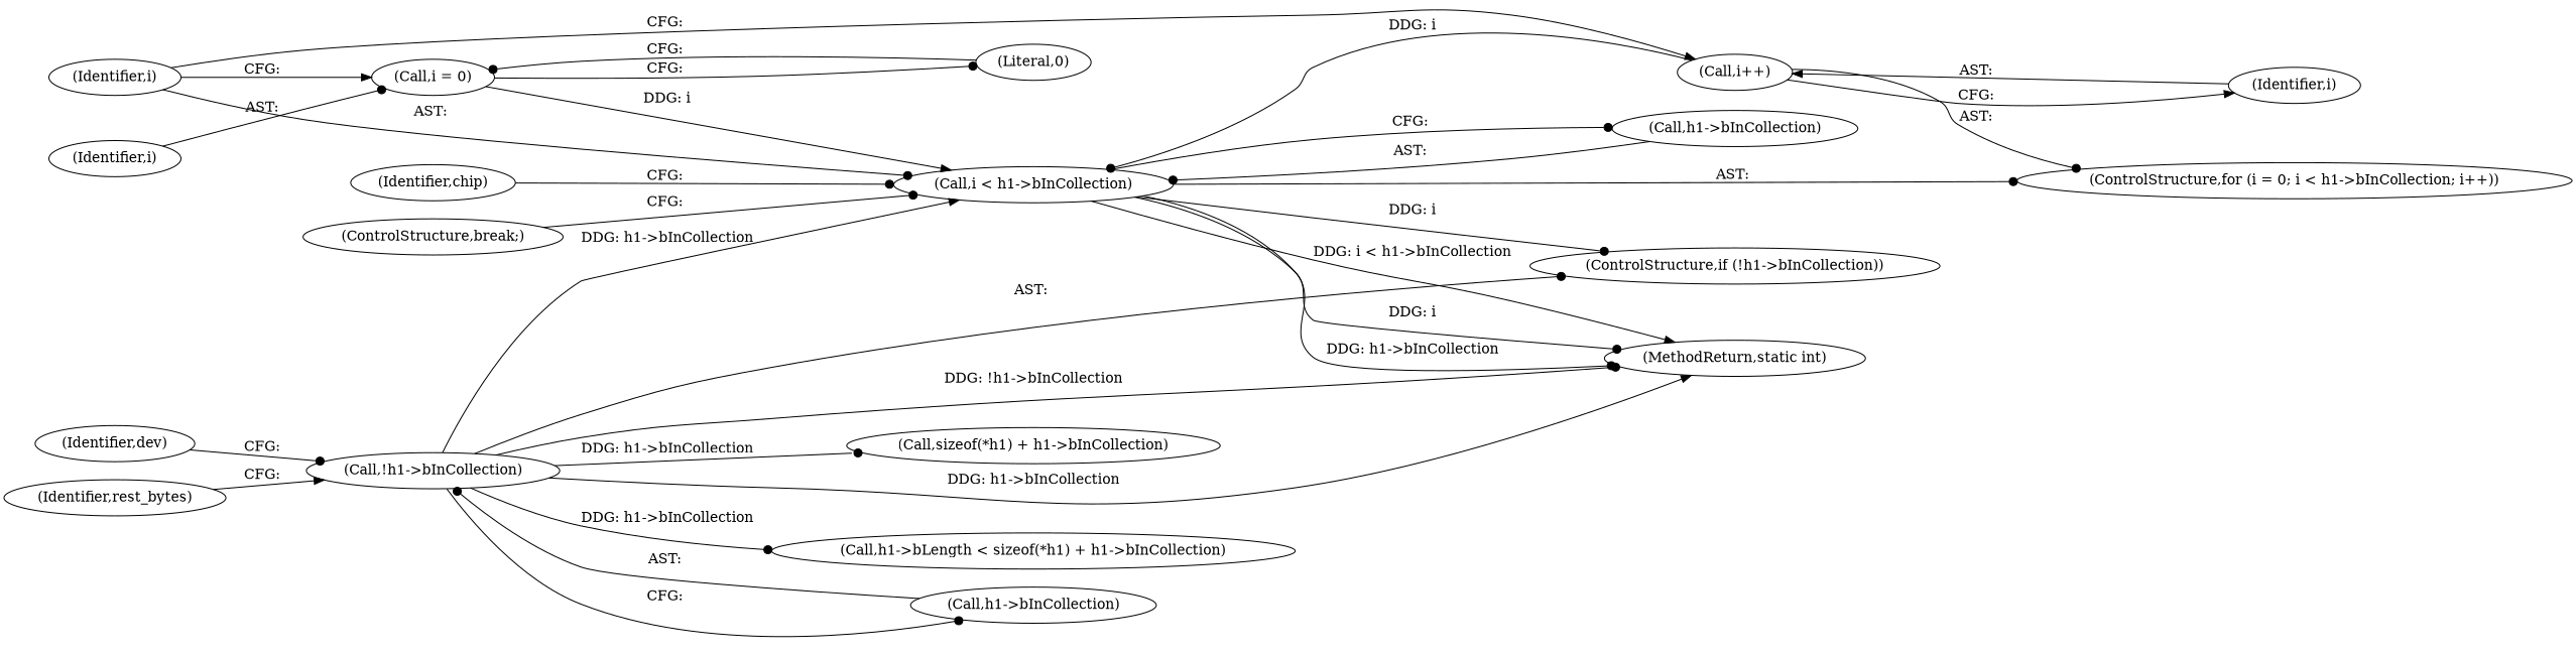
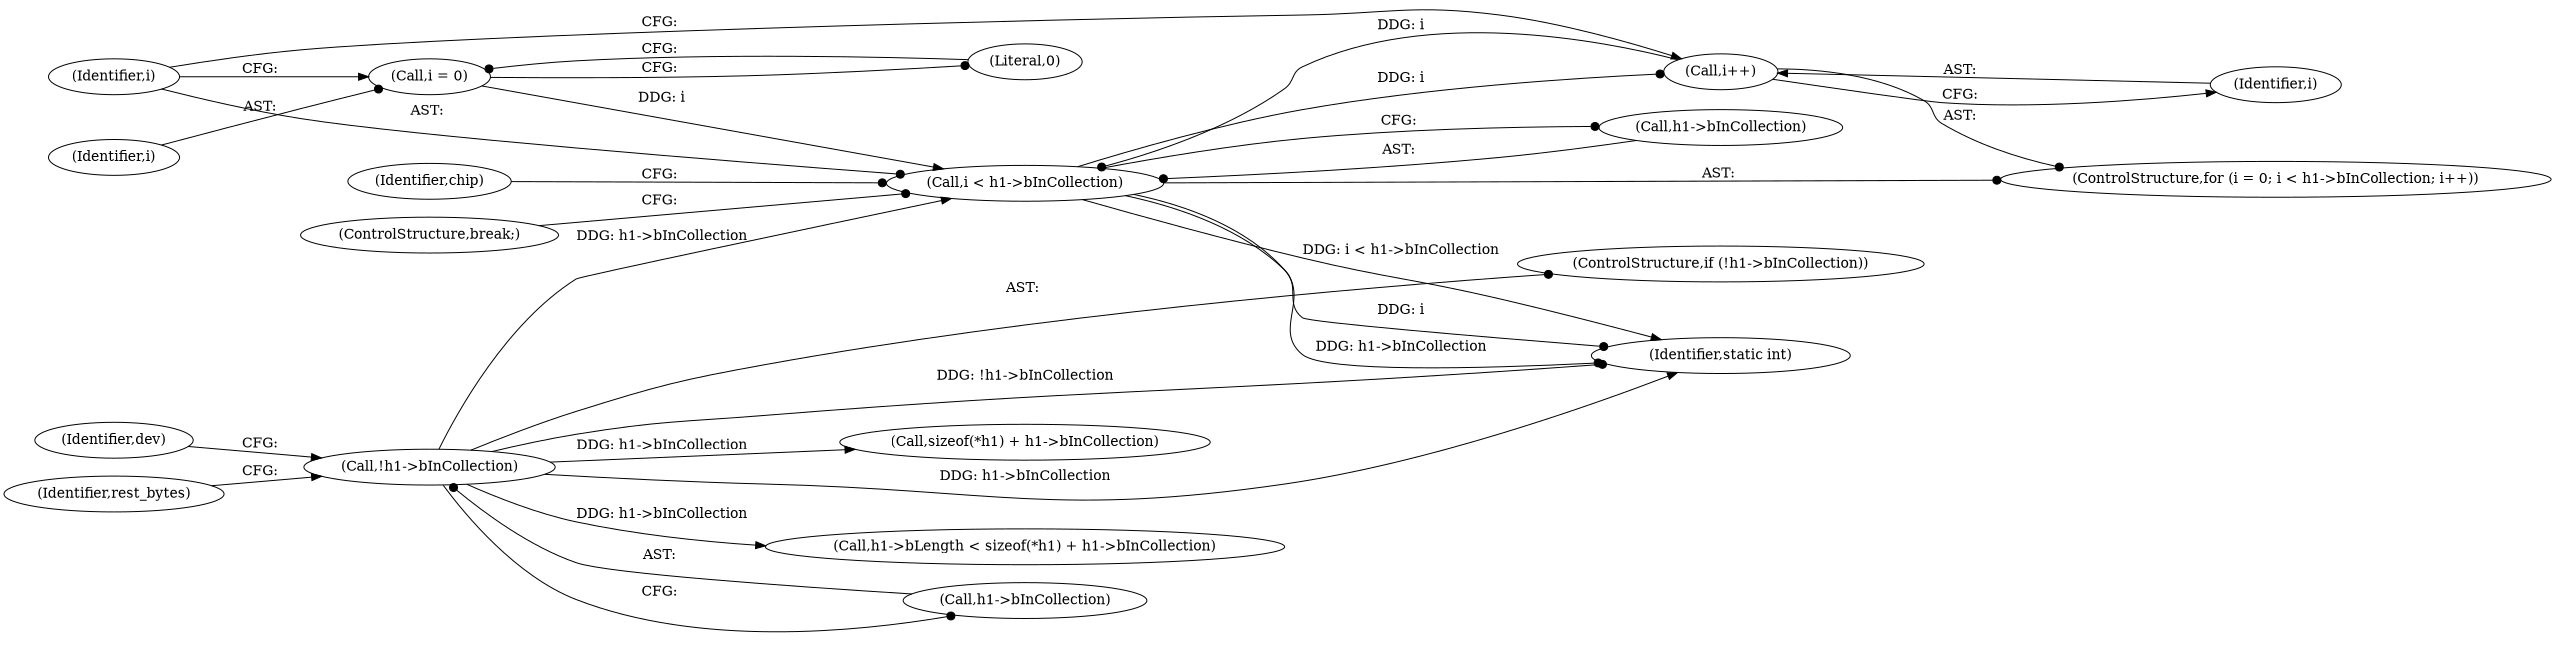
  digraph {
    rankdir=LR
    edge [arrowhead=dot]
    n1 [label="(Call,i < h1->bInCollection)"]
    n2 [label="(Call,i++)"]
    n3 [label="(ControlStructure,for (i = 0; i < h1->bInCollection; i++))"]
    n4 [label="(Call,h1->bInCollection)"]
-   n5 [label="(MethodReturn,static int)"]
+   n5 [label="(Identifier,static int)"]
    n6 [label="(Identifier,i)"]
    n7 [label="(Call,i = 0)"]
    n8 [label="(Literal,0)"]
    n9 [label="(Call,!h1->bInCollection)"]
    n10 [label="(Call,sizeof(*h1) + h1->bInCollection)"]
    n11 [label="(ControlStructure,if (!h1->bInCollection))"]
    n12 [label="(Call,h1->bLength < sizeof(*h1) + h1->bInCollection)"]
    n13 [label="(Call,h1->bInCollection)"]
    n14 [label="(ControlStructure,break;)"]
    n15 [label="(Identifier,i)"]
    n16 [label="(Identifier,dev)"]
    n17 [label="(Identifier,rest_bytes)"]
    n18 [label="(Identifier,chip)"]
    n19 [label="(Identifier,i)"]
-   n1 -> n11 [label="DDG: i"]
+   n1 -> n2 [label="DDG: i"]
    n1 -> n3 [label="AST: "]
    n1 -> n4 [label="CFG: "]
    n1 -> n5 [label="DDG: h1->bInCollection"]
    n1 -> n5 [arrowhead=normal label="DDG: i < h1->bInCollection"]
    n1 -> n5 [label="DDG: i"]
    n2 -> n1 [label="DDG: i"]
    n2 -> n3 [label="AST: "]
    n2 -> n6 [arrowhead=normal label="CFG: "]
    n4 -> n1 [label="AST: "]
    n6 -> n2 [arrowhead=normal label="AST: "]
    n7 -> n1 [arrowhead=normal label="DDG: i"]
    n7 -> n8 [label="CFG: "]
    n8 -> n7 [label="CFG: "]
    n9 -> n1 [arrowhead=normal label="DDG: h1->bInCollection"]
    n9 -> n5 [arrowhead=normal label="DDG: h1->bInCollection"]
    n9 -> n5 [label="DDG: !h1->bInCollection"]
-   n9 -> n10 [label="DDG: h1->bInCollection"]
+   n9 -> n10 [arrowhead=normal label="DDG: h1->bInCollection"]
    n9 -> n11 [label="AST: "]
-   n9 -> n12 [label="DDG: h1->bInCollection"]
+   n9 -> n12 [arrowhead=normal label="DDG: h1->bInCollection"]
    n9 -> n13 [label="CFG: "]
    n13 -> n9 [label="AST: "]
    n14 -> n1 [label="CFG: "]
    n15 -> n1 [label="AST: "]
    n15 -> n2 [arrowhead=normal label="CFG: "]
    n15 -> n7 [arrowhead=normal label="CFG: "]
-   n16 -> n9 [label="CFG: "]
+   n16 -> n9 [arrowhead=normal label="CFG: "]
    n17 -> n9 [arrowhead=normal label="CFG: "]
    n18 -> n1 [label="CFG: "]
    n19 -> n7 [label="AST: "]
  }
